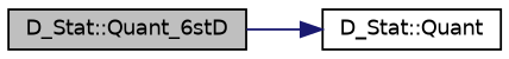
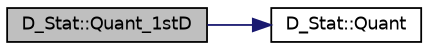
  digraph {
    rankdir=LR
    node [color=black fontname=Helvetica fontsize=10 shape=record style=filled]
-   n1 [fillcolor=grey75 fontcolor=black height=0.2 label="D_Stat::Quant_6stD" width=0.4]
+   n1 [fillcolor=grey75 fontcolor=black height=0.2 label="D_Stat::Quant_1stD" width=0.4]
    n2 [fillcolor=white height=0.2 label="D_Stat::Quant" width=0.4]
    n1 -> n2 [color=midnightblue fontname=Helvetica fontsize=10 labelfontname=Helvetica labelfontsize=10 style=solid]
  }
